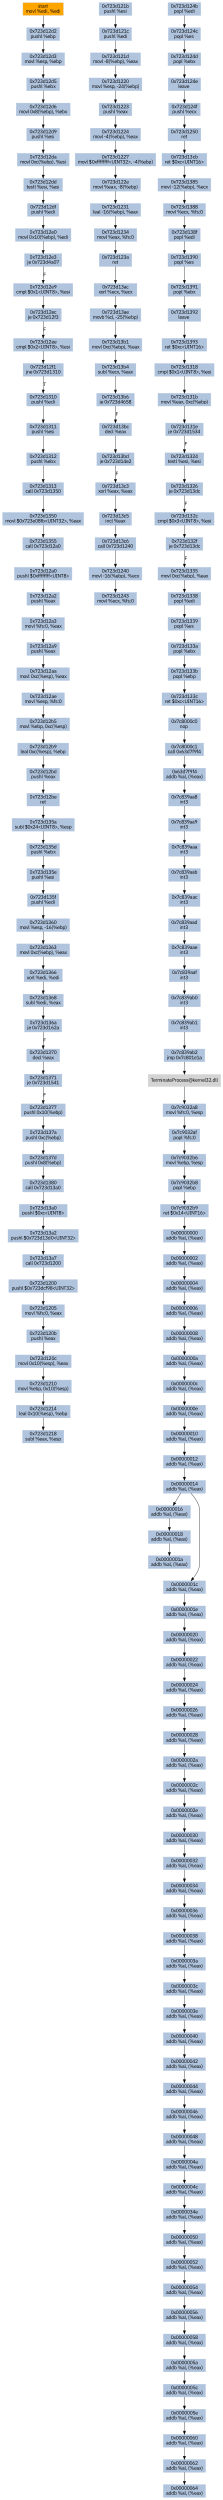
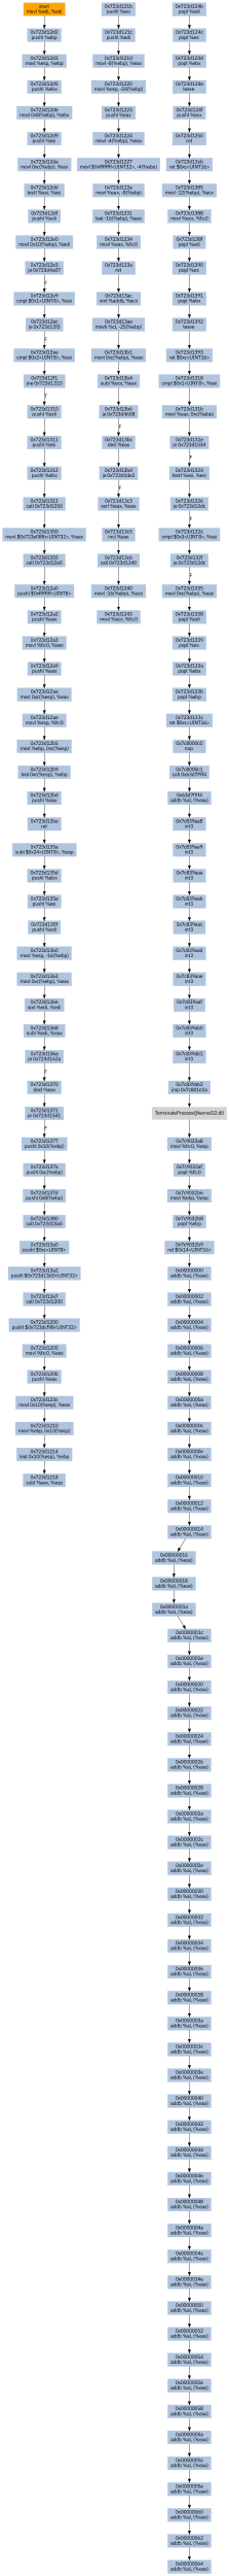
  digraph {
    fontname="IBM Plex Sans"
    node [color=lightsteelblue fillcolor=lightsteelblue fontname="IBM Plex Sans" shape=rectangle style=filled]
    edge [color="#000000" fontname="IBM Plex Sans"]
    n1 [color=lightgrey fillcolor=orange label="start\nmovl %edi, %edi"]
    n2 [label="0x723d12d2\npushl %ebp"]
    n3 [label="0x723d12d3\nmovl %esp, %ebp"]
    n4 [label="0x723d12d5\npushl %ebx"]
    n5 [label="0x723d12d6\nmovl 0x8(%ebp), %ebx"]
    n6 [label="0x723d12d9\npushl %esi"]
    n7 [label="0x723d12da\nmovl 0xc(%ebp), %esi"]
    n8 [label="0x723d12dd\ntestl %esi, %esi"]
    n9 [label="0x723d12df\npushl %edi"]
    n10 [label="0x723d12e0\nmovl 0x10(%ebp), %edi"]
    n11 [label="0x723d12e3\nje 0x723d4a07"]
    n12 [label="0x723d12e9\ncmpl $0x1<UINT8>, %esi"]
    n13 [label="0x723d12ec\nje 0x723d12f3"]
    n14 [label="0x723d12ee\ncmpl $0x2<UINT8>, %esi"]
    n15 [label="0x723d12f1\njne 0x723d1310"]
    n16 [label="0x723d1310\npushl %edi"]
    n17 [label="0x723d1311\npushl %esi"]
    n18 [label="0x723d1312\npushl %ebx"]
    n19 [label="0x723d1313\ncall 0x723d1350"]
    n20 [label="0x723d1350\nmovl $0x723e08fb<UINT32>, %eax"]
    n21 [color=lightgrey label="0x723d1355\ncall 0x723d12a0"]
    n22 [label="0x723d12a0\npushl $0xffffffff<UINT8>"]
    n23 [label="0x723d12a2\npushl %eax"]
    n24 [label="0x723d12a3\nmovl %fs:0, %eax"]
    n25 [label="0x723d12a9\npushl %eax"]
    n26 [label="0x723d12aa\nmovl 0xc(%esp), %eax"]
    n27 [label="0x723d12ae\nmovl %esp, %fs:0"]
    n28 [label="0x723d12b5\nmovl %ebp, 0xc(%esp)"]
    n29 [label="0x723d12b9\nleal 0xc(%esp), %ebp"]
    n30 [label="0x723d12bd\npushl %eax"]
    n31 [label="0x723d12be\nret"]
    n32 [label="0x723d135a\nsubl $0x24<UINT8>, %esp"]
    n33 [label="0x723d135d\npushl %ebx"]
    n34 [label="0x723d135e\npushl %esi"]
    n35 [label="0x723d135f\npushl %edi"]
    n36 [label="0x723d1360\nmovl %esp, -16(%ebp)"]
    n37 [label="0x723d1363\nmovl 0xc(%ebp), %eax"]
    n38 [label="0x723d1366\nxorl %edi, %edi"]
    n39 [label="0x723d1368\nsubl %edi, %eax"]
    n40 [label="0x723d136a\nje 0x723d162a"]
    n41 [label="0x723d1370\ndecl %eax"]
    n42 [label="0x723d1371\nje 0x723d1541"]
    n43 [label="0x723d1377\npushl 0x10(%ebp)"]
    n44 [label="0x723d137a\npushl 0xc(%ebp)"]
    n45 [label="0x723d137d\npushl 0x8(%ebp)"]
    n46 [label="0x723d1380\ncall 0x723d13a0"]
    n47 [label="0x723d13a0\npushl $0xc<UINT8>"]
    n48 [label="0x723d13a2\npushl $0x723d13d0<UINT32>"]
    n49 [label="0x723d13a7\ncall 0x723d1200"]
    n50 [label="0x723d1200\npushl $0x723dcf98<UINT32>"]
    n51 [label="0x723d1205\nmovl %fs:0, %eax"]
    n52 [label="0x723d120b\npushl %eax"]
    n53 [label="0x723d120c\nmovl 0x10(%esp), %eax"]
    n54 [label="0x723d1210\nmovl %ebp, 0x10(%esp)"]
    n55 [label="0x723d1214\nleal 0x10(%esp), %ebp"]
    n56 [label="0x723d1218\nsubl %eax, %esp"]
    n57 [label="0x723d121b\npushl %esi"]
    n58 [label="0x723d121c\npushl %edi"]
    n59 [label="0x723d121d\nmovl -8(%ebp), %eax"]
    n60 [label="0x723d1220\nmovl %esp, -24(%ebp)"]
    n61 [label="0x723d1223\npushl %eax"]
    n62 [label="0x723d1224\nmovl -4(%ebp), %eax"]
    n63 [label="0x723d1227\nmovl $0xffffffff<UINT32>, -4(%ebp)"]
    n64 [label="0x723d122e\nmovl %eax, -8(%ebp)"]
    n65 [label="0x723d1231\nleal -16(%ebp), %eax"]
    n66 [label="0x723d1234\nmovl %eax, %fs:0"]
    n67 [label="0x723d123a\nret"]
-   n68 [label="0x723d13ac\nxorl %ecx, %ecx"]
+   n68 [label="0x723d13ac\nxorl %addb, %ecx"]
    n69 [label="0x723d13ae\nmovb %cl, -25(%ebp)"]
    n70 [label="0x723d13b1\nmovl 0xc(%ebp), %eax"]
    n71 [label="0x723d13b4\nsubl %ecx, %eax"]
    n72 [label="0x723d13b6\nje 0x723d4658"]
    n73 [label="0x723d13bc\ndecl %eax"]
    n74 [label="0x723d13bd\nje 0x723d14e2"]
    n75 [label="0x723d13c3\nxorl %eax, %eax"]
    n76 [label="0x723d13c5\nincl %eax"]
    n77 [label="0x723d13c6\ncall 0x723d1240"]
    n78 [label="0x723d1240\nmovl -16(%ebp), %ecx"]
    n79 [label="0x723d1243\nmovl %ecx, %fs:0"]
    n80 [label="0x723d124b\npopl %edi"]
    n81 [label="0x723d124c\npopl %esi"]
    n82 [label="0x723d124d\npopl %ebx"]
    n83 [label="0x723d124e\nleave "]
    n84 [label="0x723d124f\npushl %ecx"]
    n85 [label="0x723d1250\nret"]
    n86 [label="0x723d13cb\nret $0xc<UINT16>"]
    n87 [label="0x723d1385\nmovl -12(%ebp), %ecx"]
    n88 [label="0x723d1388\nmovl %ecx, %fs:0"]
    n89 [label="0x723d138f\npopl %edi"]
    n90 [label="0x723d1390\npopl %esi"]
    n91 [label="0x723d1391\npopl %ebx"]
    n92 [label="0x723d1392\nleave "]
    n93 [label="0x723d1393\nret $0xc<UINT16>"]
    n94 [label="0x723d1318\ncmpl $0x1<UINT8>, %esi"]
    n95 [label="0x723d131b\nmovl %eax, 0xc(%ebp)"]
    n96 [label="0x723d131e\nje 0x723d1534"]
    n97 [label="0x723d1324\ntestl %esi, %esi"]
    n98 [label="0x723d1326\nje 0x723d13dc"]
    n99 [label="0x723d132c\ncmpl $0x3<UINT8>, %esi"]
    n100 [label="0x723d132f\nje 0x723d13dc"]
    n101 [label="0x723d1335\nmovl 0xc(%ebp), %eax"]
    n102 [label="0x723d1338\npopl %edi"]
    n103 [label="0x723d1339\npopl %esi"]
    n104 [label="0x723d133a\npopl %ebx"]
    n105 [label="0x723d133b\npopl %ebp"]
    n106 [label="0x723d133c\nret $0xc<UINT16>"]
    n107 [label="0x7c8000c0\nnop "]
    n108 [label="0x7c8000c1\ncall 0x63d7f9f4"]
    n109 [label="0x63d7f9f4\naddb %al, (%eax)"]
    n110 [label="0x7c839aa8\nint3 "]
    n111 [label="0x7c839aa9\nint3 "]
    n112 [label="0x7c839aaa\nint3 "]
    n113 [label="0x7c839aab\nint3 "]
    n114 [label="0x7c839aac\nint3 "]
    n115 [label="0x7c839aad\nint3 "]
    n116 [label="0x7c839aae\nint3 "]
    n117 [label="0x7c839aaf\nint3 "]
    n118 [label="0x7c839ab0\nint3 "]
    n119 [label="0x7c839ab1\nint3 "]
    n120 [label="0x7c839ab2\njmp 0x7c801e1a"]
    n121 [color=lightgrey fillcolor=lightgrey label="TerminateProcess@kernel32.dll"]
    n122 [label="0x7c9032a8\nmovl %fs:0, %esp"]
    n123 [label="0x7c9032af\npopl %fs:0"]
    n124 [label="0x7c9032b6\nmovl %ebp, %esp"]
    n125 [label="0x7c9032b8\npopl %ebp"]
    n126 [label="0x7c9032b9\nret $0x14<UINT16>"]
    n127 [label="0x00000000\naddb %al, (%eax)"]
    n128 [label="0x00000002\naddb %al, (%eax)"]
    n129 [label="0x00000004\naddb %al, (%eax)"]
    n130 [label="0x00000006\naddb %al, (%eax)"]
    n131 [label="0x00000008\naddb %al, (%eax)"]
    n132 [label="0x0000000a\naddb %al, (%eax)"]
    n133 [label="0x0000000c\naddb %al, (%eax)"]
    n134 [label="0x0000000e\naddb %al, (%eax)"]
    n135 [label="0x00000010\naddb %al, (%eax)"]
    n136 [label="0x00000012\naddb %al, (%eax)"]
    n137 [label="0x00000014\naddb %al, (%eax)"]
    n138 [label="0x00000016\naddb %al, (%eax)"]
    n139 [label="0x00000018\naddb %al, (%eax)"]
    n140 [label="0x0000001a\naddb %al, (%eax)"]
    n141 [label="0x0000001c\naddb %al, (%eax)"]
    n142 [label="0x0000001e\naddb %al, (%eax)"]
    n143 [label="0x00000020\naddb %al, (%eax)"]
    n144 [label="0x00000022\naddb %al, (%eax)"]
    n145 [label="0x00000024\naddb %al, (%eax)"]
    n146 [label="0x00000026\naddb %al, (%eax)"]
    n147 [label="0x00000028\naddb %al, (%eax)"]
    n148 [label="0x0000002a\naddb %al, (%eax)"]
    n149 [label="0x0000002c\naddb %al, (%eax)"]
    n150 [label="0x0000002e\naddb %al, (%eax)"]
    n151 [label="0x00000030\naddb %al, (%eax)"]
    n152 [label="0x00000032\naddb %al, (%eax)"]
    n153 [label="0x00000034\naddb %al, (%eax)"]
    n154 [label="0x00000036\naddb %al, (%eax)"]
    n155 [label="0x00000038\naddb %al, (%eax)"]
    n156 [label="0x0000003a\naddb %al, (%eax)"]
    n157 [label="0x0000003c\naddb %al, (%eax)"]
    n158 [label="0x0000003e\naddb %al, (%eax)"]
    n159 [label="0x00000040\naddb %al, (%eax)"]
    n160 [label="0x00000042\naddb %al, (%eax)"]
    n161 [label="0x00000044\naddb %al, (%eax)"]
    n162 [label="0x00000046\naddb %al, (%eax)"]
    n163 [label="0x00000048\naddb %al, (%eax)"]
    n164 [label="0x0000004a\naddb %al, (%eax)"]
    n165 [label="0x0000004c\naddb %al, (%eax)"]
    n166 [label="0x0000034e\naddb %al, (%eax)"]
    n167 [label="0x00000050\naddb %al, (%eax)"]
    n168 [label="0x00000052\naddb %al, (%eax)"]
    n169 [label="0x00000054\naddb %al, (%eax)"]
    n170 [label="0x00000056\naddb %al, (%eax)"]
    n171 [label="0x00000058\naddb %al, (%eax)"]
    n172 [label="0x0000005a\naddb %al, (%eax)"]
    n173 [label="0x0000005c\naddb %al, (%eax)"]
    n174 [label="0x0000005e\naddb %al, (%eax)"]
    n175 [label="0x00000060\naddb %al, (%eax)"]
    n176 [label="0x00000062\naddb %al, (%eax)"]
    n177 [label="0x00000064\naddb %al, (%eax)"]
    n1 -> n2
    n2 -> n3
    n3 -> n4
    n4 -> n5
    n5 -> n6
    n6 -> n7
    n7 -> n8
    n8 -> n9
    n9 -> n10
    n10 -> n11
    n11 -> n12 [label=F]
    n12 -> n13
    n13 -> n14 [label=F]
    n14 -> n15
    n15 -> n16 [label=T]
    n16 -> n17
    n17 -> n18
    n18 -> n19
    n19 -> n20
    n20 -> n21
    n21 -> n22
    n22 -> n23
    n23 -> n24
    n24 -> n25
    n25 -> n26
    n26 -> n27
    n27 -> n28
    n28 -> n29
    n29 -> n30
    n30 -> n31
    n31 -> n32
    n32 -> n33
    n33 -> n34
    n34 -> n35
    n35 -> n36
    n36 -> n37
    n37 -> n38
    n38 -> n39
    n39 -> n40
    n40 -> n41 [label=F]
    n41 -> n42
    n42 -> n43 [label=F]
    n43 -> n44
    n44 -> n45
    n45 -> n46
    n46 -> n47
    n47 -> n48
    n48 -> n49
    n49 -> n50
    n50 -> n51
    n51 -> n52
    n52 -> n53
    n53 -> n54
    n54 -> n55
    n55 -> n56
    n57 -> n58
    n58 -> n59
    n59 -> n60
    n60 -> n61
    n61 -> n62
    n62 -> n63
    n63 -> n64
    n64 -> n65
    n65 -> n66
    n66 -> n67
    n67 -> n68
    n68 -> n69
    n69 -> n70
    n70 -> n71
    n71 -> n72
    n72 -> n73 [label=F]
    n73 -> n74
    n74 -> n75 [label=F]
    n75 -> n76
    n76 -> n77
    n77 -> n78
    n78 -> n79
    n80 -> n81
    n81 -> n82
    n82 -> n83
    n83 -> n84
    n84 -> n85
    n85 -> n86
    n86 -> n87
    n87 -> n88
    n88 -> n89
    n89 -> n90
    n90 -> n91
    n91 -> n92
    n92 -> n93
    n93 -> n94
    n94 -> n95
    n95 -> n96
    n96 -> n97 [label=F]
    n97 -> n98
    n98 -> n99 [label=F]
    n99 -> n100
    n100 -> n101 [label=F]
    n101 -> n102
    n102 -> n103
    n103 -> n104
    n104 -> n105
    n105 -> n106
    n106 -> n107
    n107 -> n108
    n108 -> n109
    n109 -> n110
    n110 -> n111
    n111 -> n112
    n112 -> n113
    n113 -> n114
    n114 -> n115
    n115 -> n116
    n116 -> n117
    n117 -> n118
    n118 -> n119
    n119 -> n120
    n120 -> n121
    n121 -> n122
    n122 -> n123
    n123 -> n124
    n124 -> n125
    n125 -> n126
    n126 -> n127
    n127 -> n128
    n128 -> n129
    n129 -> n130
    n130 -> n131
    n131 -> n132
    n132 -> n133
    n133 -> n134
    n134 -> n135
    n135 -> n136
    n136 -> n137
    n137 -> n138
    n138 -> n139
    n139 -> n140
-   n137 -> n141
+   n140 -> n141
    n141 -> n142
    n142 -> n143
    n143 -> n144
    n144 -> n145
    n145 -> n146
    n146 -> n147
    n147 -> n148
    n148 -> n149
    n149 -> n150
    n150 -> n151
    n151 -> n152
    n152 -> n153
    n153 -> n154
    n154 -> n155
    n155 -> n156
    n156 -> n157
    n157 -> n158
    n158 -> n159
    n159 -> n160
    n160 -> n161
    n161 -> n162
    n162 -> n163
    n163 -> n164
    n164 -> n165
    n165 -> n166
    n166 -> n167
    n167 -> n168
    n168 -> n169
    n169 -> n170
    n170 -> n171
    n171 -> n172
    n172 -> n173
    n173 -> n174
    n174 -> n175
    n175 -> n176
    n176 -> n177
  }
